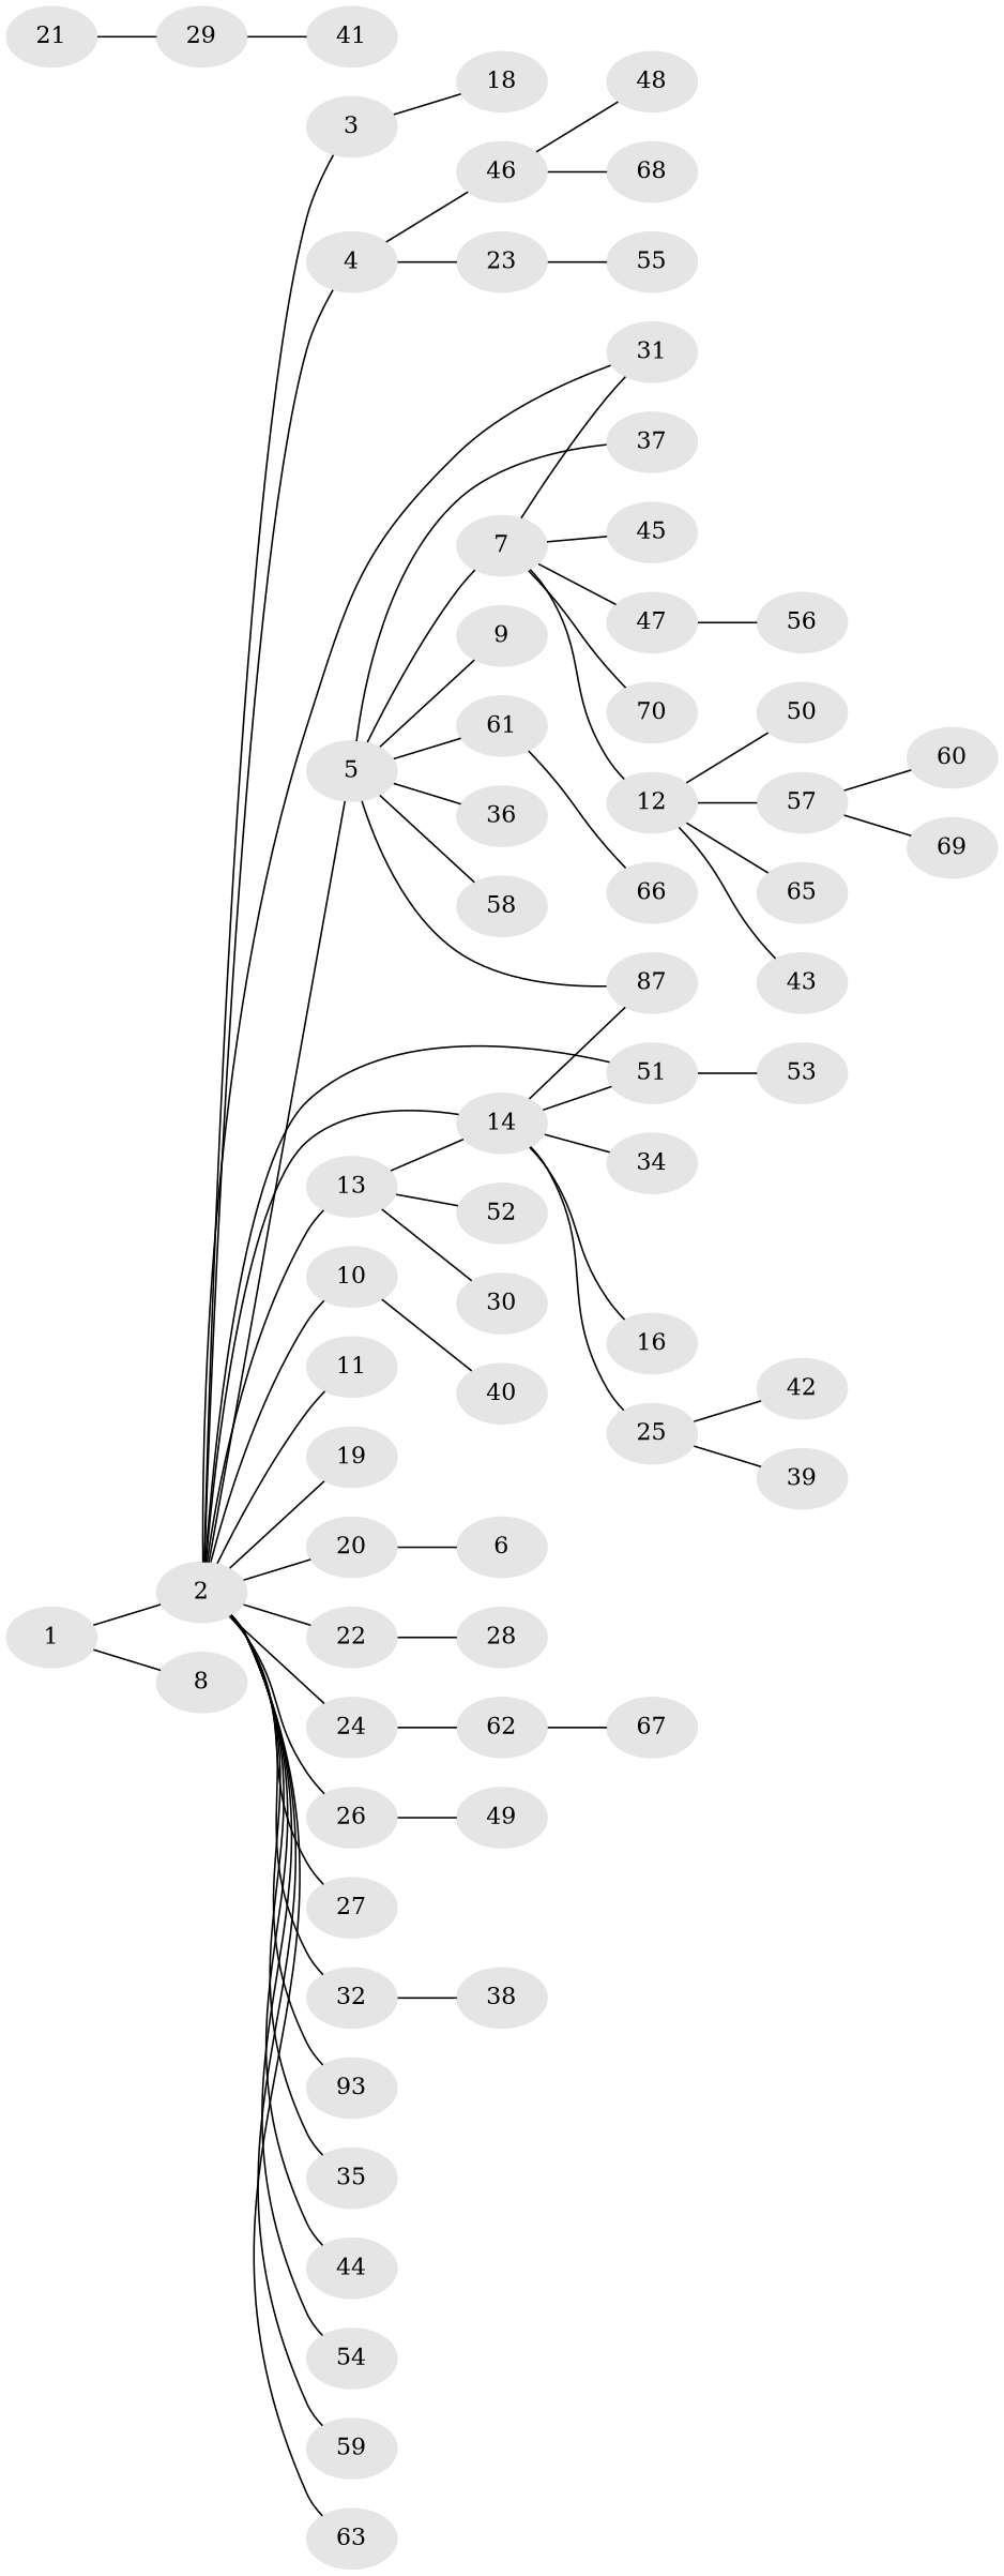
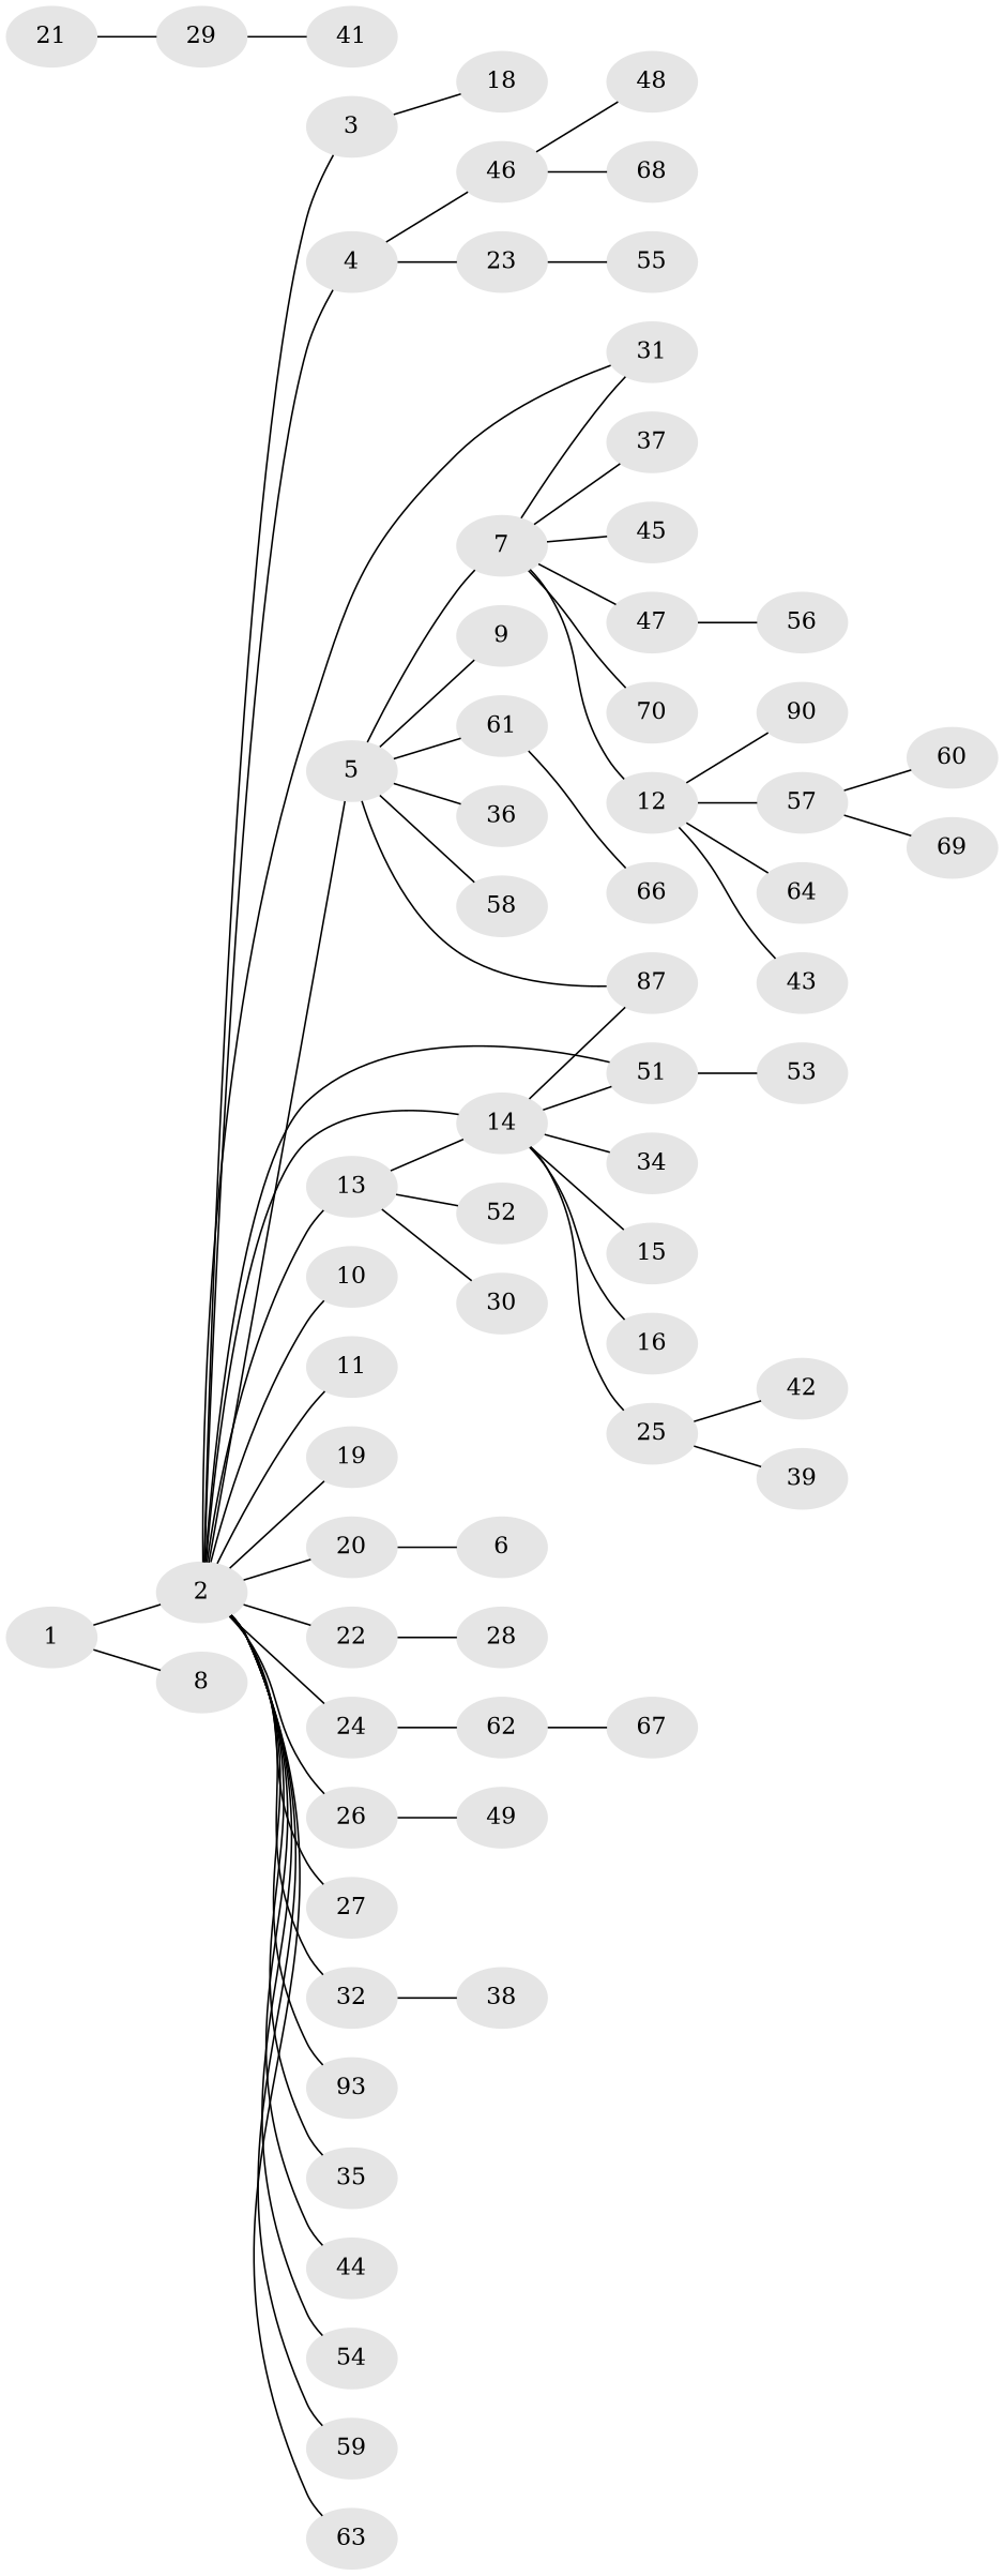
  graph {
    rankdir=LR
    node [color=gray90 style=filled]
    1
    2
    8
    3
    4
    5
    10
    11
    13
    14
    19
    20
    22
    24
    26
    27
    31
    32
    n19 [label=93]
    35
    44
    51
    54
    59
    63
    18
    23
    46
    7
    9
    n31 [label=87]
    36
    58
    61
-   40
    30
    52
+   15
    16
    25
    34
    6
    21
    29
    28
    62
    49
    38
    53
    55
    48
    68
    12
    37
    45
    47
    70
    66
    43
-   50
+   50 [label=90]
    57
-   65
+   65 [label=64]
    56
    60
    69
    39
    42
    41
    67
    1 -- 2
    1 -- 8
    2 -- 3
    2 -- 4
    2 -- 5
    2 -- 10
    2 -- 11
    2 -- 13
    2 -- 14
    2 -- 19
    2 -- 20
    2 -- 22
    2 -- 24
    2 -- 26
    2 -- 27
    2 -- 31
    2 -- 32
    2 -- n19
    2 -- 35
    2 -- 44
    2 -- 51
    2 -- 54
    2 -- 59
    2 -- 63
    3 -- 18
    4 -- 23
    4 -- 46
    5 -- 7
    5 -- 9
    5 -- n31
    5 -- 36
    5 -- 58
    5 -- 61
-   10 -- 40
    13 -- 14
    13 -- 30
    13 -- 52
    14 -- 51
    14 -- n31
+   14 -- 15
    14 -- 16
    14 -- 25
    14 -- 34
    20 -- 6
    22 -- 28
    24 -- 62
    26 -- 49
    32 -- 38
    51 -- 53
    23 -- 55
    46 -- 48
    46 -- 68
    7 -- 31
    7 -- 12
-   5 -- 37
+   7 -- 37
    7 -- 45
    7 -- 47
    7 -- 70
    61 -- 66
    25 -- 39
    25 -- 42
    21 -- 29
    29 -- 41
    62 -- 67
    12 -- 43
    12 -- 50
    12 -- 57
    12 -- 65
    47 -- 56
    57 -- 60
    57 -- 69
  }
